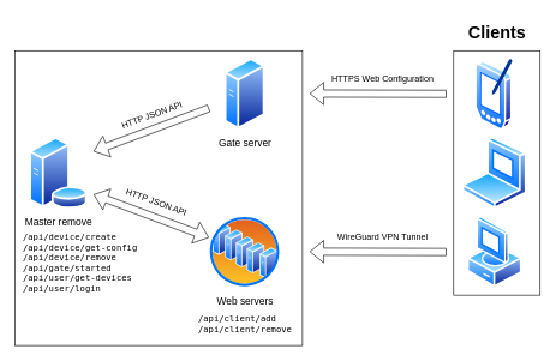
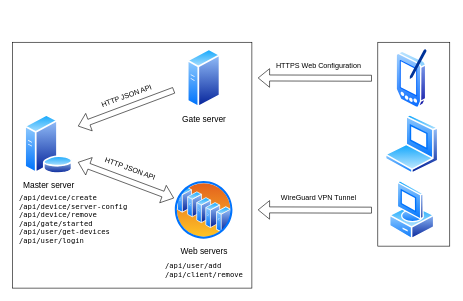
  <mxCell id="0" />
  <mxCell id="1" parent="0" />
  <mxCell id="2" value="" style="rounded=0;whiteSpace=wrap;html=1;" parent="1" vertex="1"><mxGeometry x="629" y="70" width="120" height="340" as="geometry" /></mxCell>
  <mxCell id="3" value="" style="rounded=0;whiteSpace=wrap;html=1;" parent="1" vertex="1"><mxGeometry x="20" y="70" width="399" height="410" as="geometry" /></mxCell>
  <mxCell id="4" value="&lt;font style=&quot;font-size: 14px&quot;&gt;Gate server&lt;/font&gt;" style="aspect=fixed;perimeter=ellipsePerimeter;html=1;align=center;shadow=0;dashed=0;spacingTop=3;image;image=img/lib/active_directory/generic_server.svg;" parent="1" vertex="1"><mxGeometry x="311" y="80" width="56" height="100" as="geometry" /></mxCell>
- <mxCell id="5" value="&lt;font style=&quot;font-size: 14px&quot;&gt;Master remove&lt;/font&gt;" style="aspect=fixed;perimeter=ellipsePerimeter;html=1;align=center;shadow=0;dashed=0;spacingTop=3;image;image=img/lib/active_directory/database_server.svg;" parent="1" vertex="1"><mxGeometry x="39" y="190" width="82" height="100" as="geometry" /></mxCell>
+ <mxCell id="5" value="&lt;font style=&quot;font-size: 14px&quot;&gt;Master server&lt;/font&gt;" style="aspect=fixed;perimeter=ellipsePerimeter;html=1;align=center;shadow=0;dashed=0;spacingTop=3;image;image=img/lib/active_directory/database_server.svg;" parent="1" vertex="1"><mxGeometry x="39" y="190" width="82" height="100" as="geometry" /></mxCell>
  <mxCell id="6" value="&lt;font style=&quot;font-size: 14px&quot;&gt;Web servers&lt;/font&gt;" style="aspect=fixed;perimeter=ellipsePerimeter;html=1;align=center;shadow=0;dashed=0;spacingTop=3;image;image=img/lib/active_directory/server_farm.svg;" parent="1" vertex="1"><mxGeometry x="289" y="300" width="100" height="100" as="geometry" /></mxCell>
  <mxCell id="7" value="" style="aspect=fixed;perimeter=ellipsePerimeter;html=1;align=center;shadow=0;dashed=0;spacingTop=3;image;image=img/lib/active_directory/laptop_client.svg;" parent="1" vertex="1"><mxGeometry x="641" y="190" width="90" height="100" as="geometry" /></mxCell>
  <mxCell id="8" value="" style="aspect=fixed;perimeter=ellipsePerimeter;html=1;align=center;shadow=0;dashed=0;spacingTop=3;image;image=img/lib/active_directory/vista_client.svg;" parent="1" vertex="1"><mxGeometry x="648" y="300" width="76" height="100" as="geometry" /></mxCell>
  <mxCell id="9" value="" style="aspect=fixed;perimeter=ellipsePerimeter;html=1;align=center;shadow=0;dashed=0;spacingTop=3;image;image=img/lib/active_directory/pda.svg;" parent="1" vertex="1"><mxGeometry x="659" y="80" width="54" height="100" as="geometry" /></mxCell>
  <mxCell id="10" value="" style="shape=flexArrow;endArrow=classic;startArrow=classic;html=1;" parent="1" edge="1"><mxGeometry width="50" height="50" relative="1" as="geometry"><mxPoint x="129" y="270" as="sourcePoint" /><mxPoint x="289" y="330" as="targetPoint" /></mxGeometry></mxCell>
  <mxCell id="11" value="HTTP JSON API" style="text;align=center;verticalAlign=middle;resizable=0;points=[];labelBackgroundColor=#ffffff;rotation=20;html=1;labelPosition=center;verticalLabelPosition=middle;" parent="10" vertex="1" connectable="0"><mxGeometry x="-0.231" y="-1" relative="1" as="geometry"><mxPoint x="25.03" y="-14.02" as="offset" /></mxGeometry></mxCell>
  <mxCell id="12" value="" style="shape=flexArrow;endArrow=classic;html=1;comic=0;shadow=0;" parent="1" edge="1"><mxGeometry width="50" height="50" relative="1" as="geometry"><mxPoint x="289" y="150" as="sourcePoint" /><mxPoint x="129" y="210" as="targetPoint" /></mxGeometry></mxCell>
  <mxCell id="13" value="HTTP JSON API" style="text;html=1;align=center;verticalAlign=middle;resizable=0;points=[];labelBackgroundColor=#ffffff;rotation=-20;labelPosition=center;verticalLabelPosition=middle;" parent="12" vertex="1" connectable="0"><mxGeometry x="0.395" y="-4" relative="1" as="geometry"><mxPoint x="33.06" y="-28.13" as="offset" /></mxGeometry></mxCell>
  <mxCell id="14" value="" style="shape=flexArrow;endArrow=classic;html=1;" parent="1" edge="1"><mxGeometry width="50" height="50" relative="1" as="geometry"><mxPoint x="619" y="130" as="sourcePoint" /><mxPoint x="429" y="129.5" as="targetPoint" /></mxGeometry></mxCell>
  <mxCell id="15" value="HTTPS Web Configuration" style="text;html=1;align=center;verticalAlign=middle;resizable=0;points=[];labelBackgroundColor=#ffffff;" parent="14" vertex="1" connectable="0"><mxGeometry x="0.263" y="1" relative="1" as="geometry"><mxPoint x="31" y="-21" as="offset" /></mxGeometry></mxCell>
  <mxCell id="16" value="" style="shape=flexArrow;endArrow=classic;html=1;" parent="1" edge="1"><mxGeometry width="50" height="50" relative="1" as="geometry"><mxPoint x="619" y="350" as="sourcePoint" /><mxPoint x="429" y="349.5" as="targetPoint" /></mxGeometry></mxCell>
  <mxCell id="17" value="WireGuard VPN Tunnel" style="text;html=1;align=center;verticalAlign=middle;resizable=0;points=[];labelBackgroundColor=#ffffff;" parent="16" vertex="1" connectable="0"><mxGeometry x="0.263" y="1" relative="1" as="geometry"><mxPoint x="31" y="-21" as="offset" /></mxGeometry></mxCell>
- <mxCell id="18" value="&lt;pre style=&quot;text-align: left ; line-height: 120%&quot;&gt;&lt;span&gt;&lt;font style=&quot;font-size: 12px&quot;&gt;/api/client/add&lt;br&gt;&lt;/font&gt;&lt;/span&gt;&lt;span&gt;&lt;font style=&quot;font-size: 12px&quot;&gt;/api/client/remove&lt;/font&gt;&lt;/span&gt;&lt;/pre&gt;" style="text;html=1;align=center;verticalAlign=middle;resizable=0;points=[];autosize=1;" parent="1" vertex="1"><mxGeometry x="269" y="420" width="140" height="60" as="geometry" /></mxCell>
- <mxCell id="19" value="&lt;p style=&quot;line-height: 120%&quot;&gt;&lt;/p&gt;&lt;pre&gt;&lt;span&gt;/api/device/create&lt;br&gt;&lt;/span&gt;&lt;span&gt;/api/device/get-config&lt;br&gt;&lt;/span&gt;&lt;span&gt;/api/device/remove&lt;br&gt;&lt;/span&gt;&lt;span&gt;/api/gate/started&lt;br&gt;&lt;/span&gt;&lt;span&gt;/api/user/get-devices&lt;br&gt;&lt;/span&gt;/api/user/login&lt;/pre&gt;&lt;p&gt;&lt;/p&gt;" style="text;html=1;align=left;verticalAlign=middle;resizable=0;points=[];autosize=1;" parent="1" vertex="1"><mxGeometry x="29" y="310" width="170" height="110" as="geometry" /></mxCell>
- <mxCell id="20" value="&lt;h1&gt;Clients&lt;/h1&gt;" style="text;html=1;align=center;verticalAlign=middle;resizable=0;points=[];autosize=1;" parent="1" vertex="1"><mxGeometry x="639" y="20" width="100" height="50" as="geometry" /></mxCell>
+ <mxCell id="18" value="&lt;pre style=&quot;text-align: left ; line-height: 120%&quot;&gt;&lt;span&gt;&lt;font style=&quot;font-size: 12px&quot;&gt;/api/user/add&lt;br&gt;&lt;/font&gt;&lt;/span&gt;&lt;span&gt;&lt;font style=&quot;font-size: 12px&quot;&gt;/api/client/remove&lt;/font&gt;&lt;/span&gt;&lt;/pre&gt;" style="text;html=1;align=center;verticalAlign=middle;resizable=0;points=[];autosize=1;" parent="1" vertex="1"><mxGeometry x="269" y="420" width="140" height="60" as="geometry" /></mxCell>
+ <mxCell id="19" value="&lt;p style=&quot;line-height: 120%&quot;&gt;&lt;/p&gt;&lt;pre&gt;&lt;span&gt;/api/device/create&lt;br&gt;&lt;/span&gt;&lt;span&gt;/api/device/server-config&lt;br&gt;&lt;/span&gt;&lt;span&gt;/api/device/remove&lt;br&gt;&lt;/span&gt;&lt;span&gt;/api/gate/started&lt;br&gt;&lt;/span&gt;&lt;span&gt;/api/user/get-devices&lt;br&gt;&lt;/span&gt;/api/user/login&lt;/pre&gt;&lt;p&gt;&lt;/p&gt;" style="text;html=1;align=left;verticalAlign=middle;resizable=0;points=[];autosize=1;" parent="1" vertex="1"><mxGeometry x="29" y="310" width="170" height="110" as="geometry" /></mxCell>
